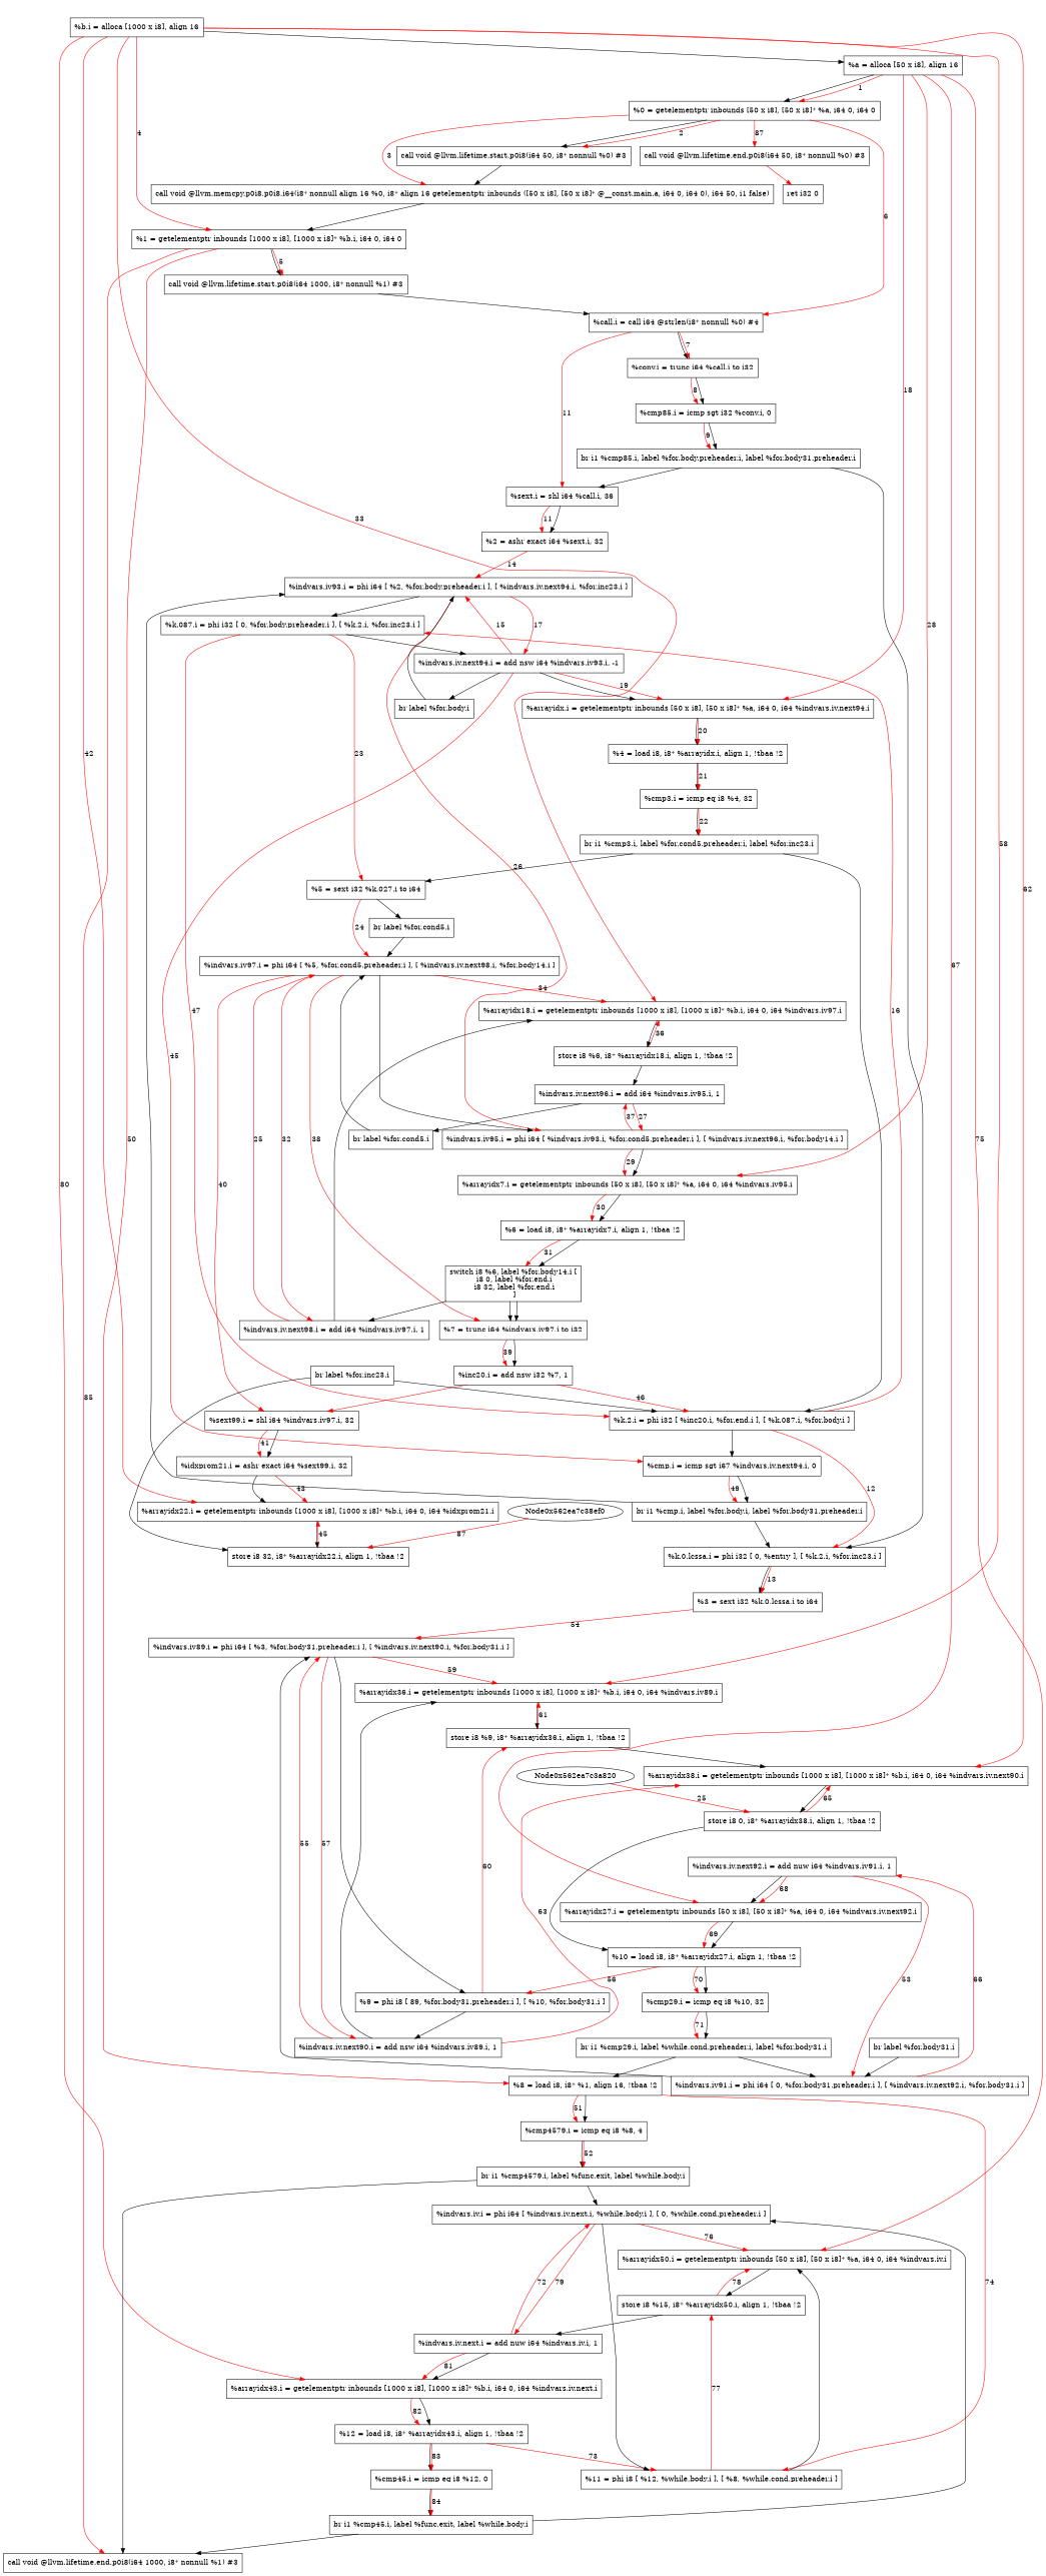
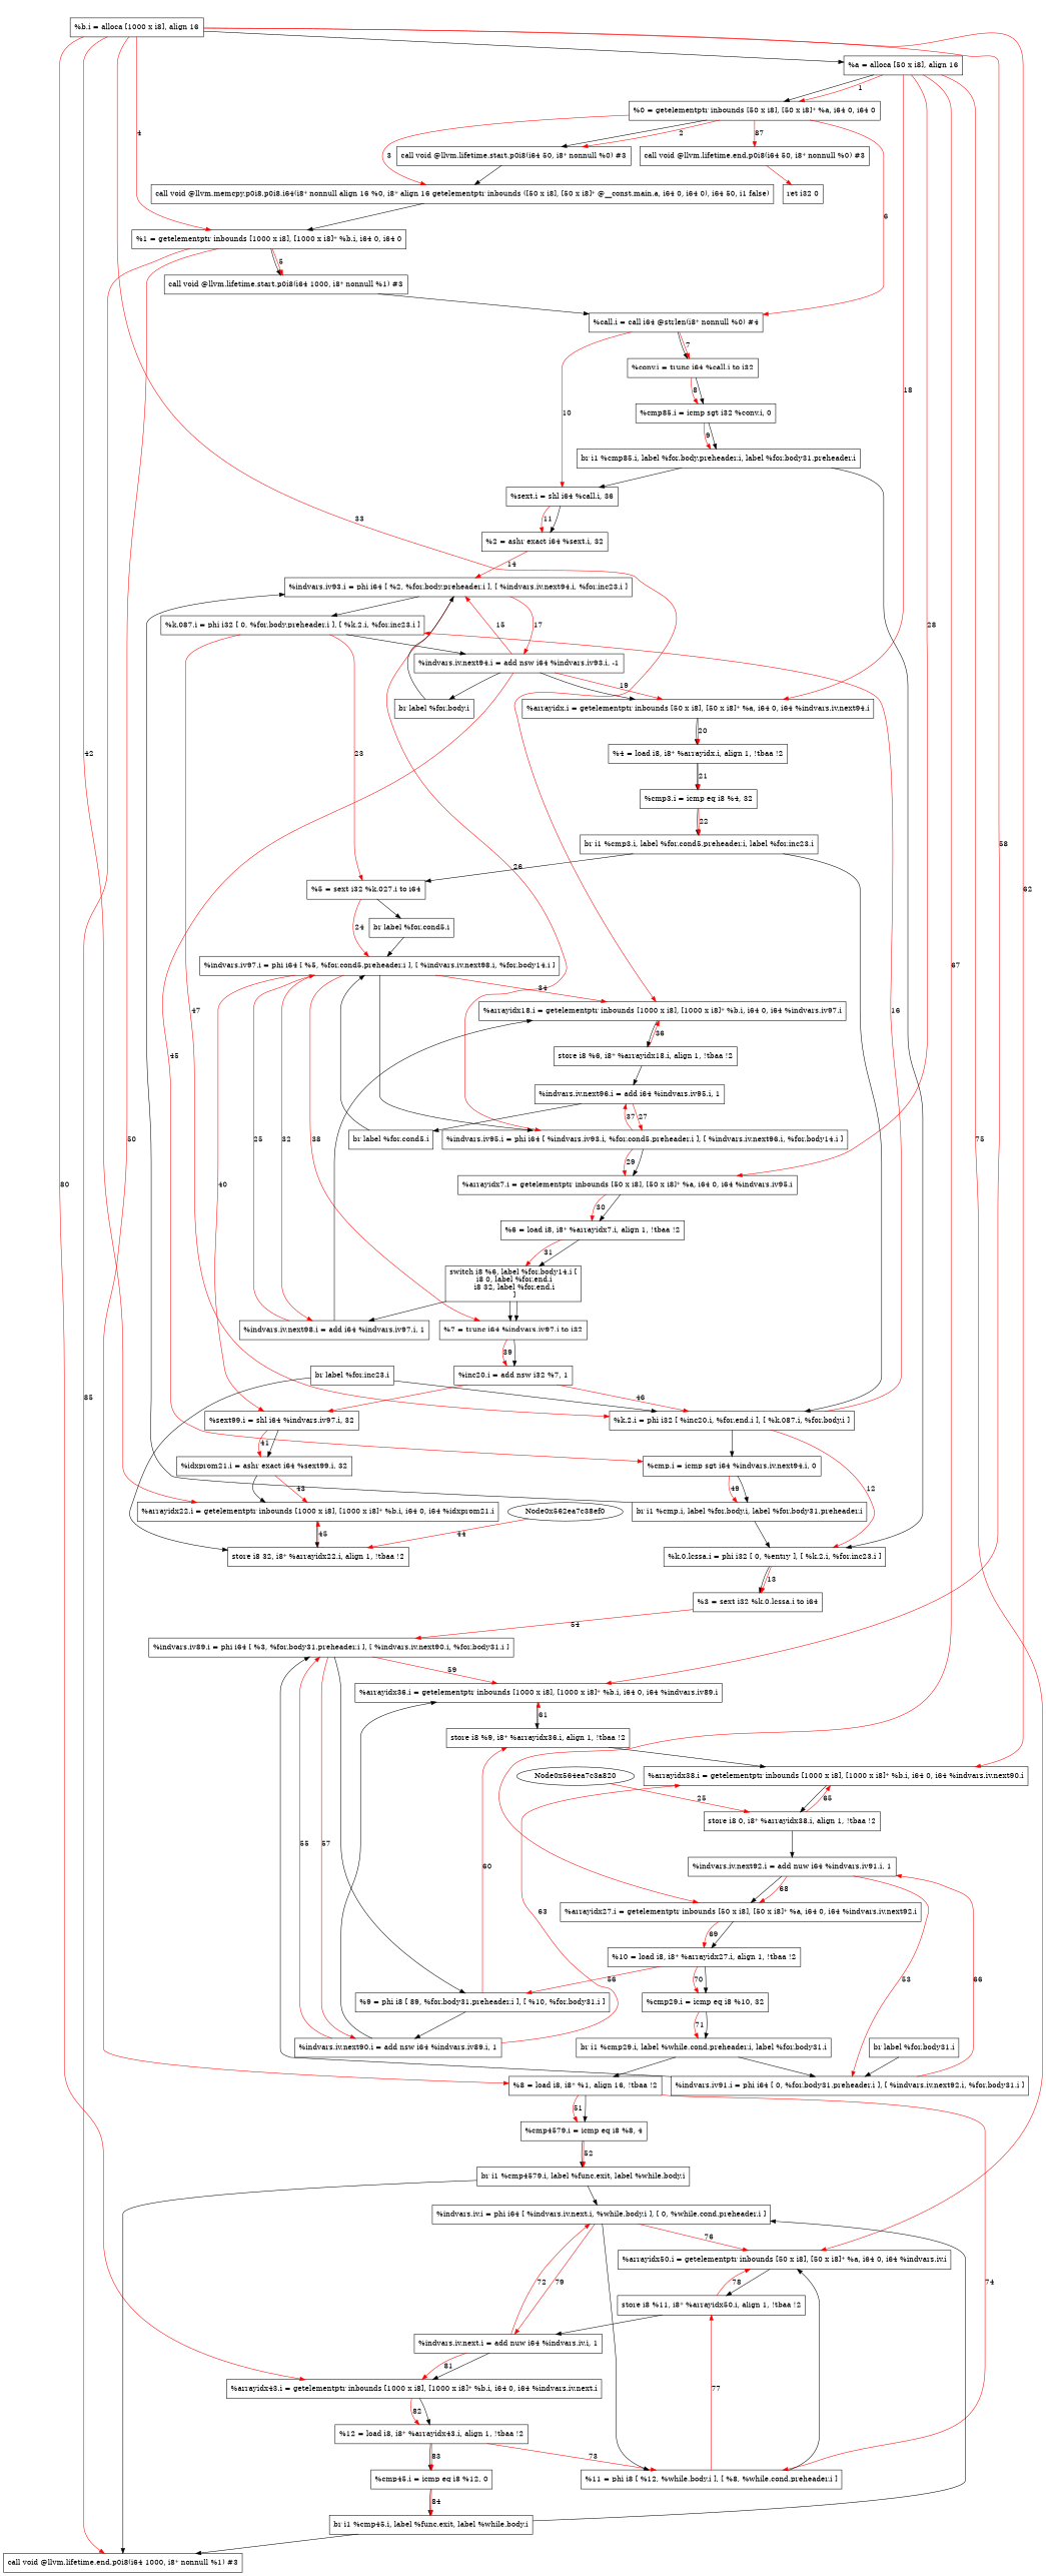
  digraph {
    node [shape=record]
    edge [color=red]
    n1 [label="  %b.i = alloca [1000 x i8], align 16"]
    n2 [label="  %a = alloca [50 x i8], align 16"]
    n3 [label="  %1 = getelementptr inbounds [1000 x i8], [1000 x i8]* %b.i, i64 0, i64 0"]
    n4 [label="  %arrayidx18.i = getelementptr inbounds [1000 x i8], [1000 x i8]* %b.i, i64 0, i64 %indvars.iv97.i"]
    n5 [label="  %arrayidx22.i = getelementptr inbounds [1000 x i8], [1000 x i8]* %b.i, i64 0, i64 %idxprom21.i"]
    n6 [label="  %arrayidx36.i = getelementptr inbounds [1000 x i8], [1000 x i8]* %b.i, i64 0, i64 %indvars.iv89.i"]
    n7 [label="  %arrayidx38.i = getelementptr inbounds [1000 x i8], [1000 x i8]* %b.i, i64 0, i64 %indvars.iv.next90.i"]
    n8 [label="  %arrayidx43.i = getelementptr inbounds [1000 x i8], [1000 x i8]* %b.i, i64 0, i64 %indvars.iv.next.i"]
    n9 [label="  %0 = getelementptr inbounds [50 x i8], [50 x i8]* %a, i64 0, i64 0"]
    n10 [label="  %arrayidx.i = getelementptr inbounds [50 x i8], [50 x i8]* %a, i64 0, i64 %indvars.iv.next94.i"]
    n11 [label="  %arrayidx7.i = getelementptr inbounds [50 x i8], [50 x i8]* %a, i64 0, i64 %indvars.iv95.i"]
    n12 [label="  %arrayidx27.i = getelementptr inbounds [50 x i8], [50 x i8]* %a, i64 0, i64 %indvars.iv.next92.i"]
    n13 [label="  %arrayidx50.i = getelementptr inbounds [50 x i8], [50 x i8]* %a, i64 0, i64 %indvars.iv.i"]
    n14 [label="  call void @llvm.lifetime.start.p0i8(i64 1000, i8* nonnull %1) #3"]
    n15 [label="  %8 = load i8, i8* %1, align 16, !tbaa !2"]
    n16 [label="  call void @llvm.lifetime.end.p0i8(i64 1000, i8* nonnull %1) #3"]
    n17 [label="  store i8 %6, i8* %arrayidx18.i, align 1, !tbaa !2"]
    n18 [label="  store i8 32, i8* %arrayidx22.i, align 1, !tbaa !2"]
    n19 [label="  store i8 %9, i8* %arrayidx36.i, align 1, !tbaa !2"]
    n20 [label="  store i8 0, i8* %arrayidx38.i, align 1, !tbaa !2"]
    n21 [label="  %12 = load i8, i8* %arrayidx43.i, align 1, !tbaa !2"]
    n22 [label="  call void @llvm.lifetime.start.p0i8(i64 50, i8* nonnull %0) #3"]
    n23 [label="  call void @llvm.memcpy.p0i8.p0i8.i64(i8* nonnull align 16 %0, i8* align 16 getelementptr inbounds ([50 x i8], [50 x i8]* @__const.main.a, i64 0, i64 0), i64 50, i1 false)"]
    n24 [label="  %call.i = call i64 @strlen(i8* nonnull %0) #4"]
    n25 [label="  call void @llvm.lifetime.end.p0i8(i64 50, i8* nonnull %0) #3"]
    n26 [label="  %4 = load i8, i8* %arrayidx.i, align 1, !tbaa !2"]
    n27 [label="  %6 = load i8, i8* %arrayidx7.i, align 1, !tbaa !2"]
    n28 [label="  %10 = load i8, i8* %arrayidx27.i, align 1, !tbaa !2"]
-   n29 [label="store i8 %15, i8* %arrayidx50.i, align 1, !tbaa !2"]
+   n29 [label="  store i8 %11, i8* %arrayidx50.i, align 1, !tbaa !2"]
    n30 [label="  %conv.i = trunc i64 %call.i to i32"]
    n31 [label="%sext.i = shl i64 %call.i, 36"]
    n32 [label="  ret i32 0"]
    n33 [label="%cmp4579.i = icmp eq i8 %8, 4"]
    n34 [label="  %11 = phi i8 [ %12, %while.body.i ], [ %8, %while.cond.preheader.i ]"]
    n35 [label="  %cmp85.i = icmp sgt i32 %conv.i, 0"]
    n36 [label="  %2 = ashr exact i64 %sext.i, 32"]
    n37 [label="  br i1 %cmp85.i, label %for.body.preheader.i, label %for.body31.preheader.i"]
    n38 [label="  %k.0.lcssa.i = phi i32 [ 0, %entry ], [ %k.2.i, %for.inc23.i ]"]
    n39 [label="  %3 = sext i32 %k.0.lcssa.i to i64"]
    n40 [label="  %indvars.iv93.i = phi i64 [ %2, %for.body.preheader.i ], [ %indvars.iv.next94.i, %for.inc23.i ]"]
    n41 [label="  br label %for.body.i"]
    n42 [label="  %k.087.i = phi i32 [ 0, %for.body.preheader.i ], [ %k.2.i, %for.inc23.i ]"]
    n43 [label="  %indvars.iv.next94.i = add nsw i64 %indvars.iv93.i, -1"]
    n44 [label="  %indvars.iv95.i = phi i64 [ %indvars.iv93.i, %for.cond5.preheader.i ], [ %indvars.iv.next96.i, %for.body14.i ]"]
    n45 [label="  %indvars.iv89.i = phi i64 [ %3, %for.body31.preheader.i ], [ %indvars.iv.next90.i, %for.body31.i ]"]
    n46 [label="  br label %for.body31.i"]
    n47 [label="  %indvars.iv91.i = phi i64 [ 0, %for.body31.preheader.i ], [ %indvars.iv.next92.i, %for.body31.i ]"]
    n48 [label="  %9 = phi i8 [ 89, %for.body31.preheader.i ], [ %10, %for.body31.i ]"]
    n49 [label="  %indvars.iv.next90.i = add nsw i64 %indvars.iv89.i, 1"]
    n50 [label="  %indvars.iv.next92.i = add nuw i64 %indvars.iv91.i, 1"]
    n51 [label="%5 = sext i32 %k.027.i to i64"]
    n52 [label="  %k.2.i = phi i32 [ %inc20.i, %for.end.i ], [ %k.087.i, %for.body.i ]"]
-   n53 [label="%cmp.i = icmp sgt i67 %indvars.iv.next94.i, 0"]
+   n53 [label="  %cmp.i = icmp sgt i64 %indvars.iv.next94.i, 0"]
    n54 [label="  %indvars.iv.next96.i = add i64 %indvars.iv95.i, 1"]
    n55 [label="  br label %for.cond5.i"]
    n56 [label="  %indvars.iv97.i = phi i64 [ %5, %for.cond5.preheader.i ], [ %indvars.iv.next98.i, %for.body14.i ]"]
    n57 [label="  br i1 %cmp.i, label %for.body.i, label %for.body31.preheader.i"]
    n58 [label="  %cmp3.i = icmp eq i8 %4, 32"]
    n59 [label="  br i1 %cmp3.i, label %for.cond5.preheader.i, label %for.inc23.i"]
    n60 [label="  %indvars.iv.next98.i = add i64 %indvars.iv97.i, 1"]
    n61 [label="  %7 = trunc i64 %indvars.iv97.i to i32"]
    n62 [label="  %sext99.i = shl i64 %indvars.iv97.i, 32"]
    n63 [label="  %inc20.i = add nsw i32 %7, 1"]
    n64 [label="  %idxprom21.i = ashr exact i64 %sext99.i, 32"]
    n65 [label="  br label %for.cond5.i"]
    n66 [label="  switch i8 %6, label %for.body14.i [\n    i8 0, label %for.end.i\n    i8 32, label %for.end.i\n  ]"]
    n67 [label="  br label %for.inc23.i"]
    n68 [label="  br i1 %cmp4579.i, label %func.exit, label %while.body.i"]
    n69 [label="  %indvars.iv.i = phi i64 [ %indvars.iv.next.i, %while.body.i ], [ 0, %while.cond.preheader.i ]"]
    n70 [label="  %indvars.iv.next.i = add nuw i64 %indvars.iv.i, 1"]
    n71 [label="  %cmp29.i = icmp eq i8 %10, 32"]
    n72 [label="  br i1 %cmp29.i, label %while.cond.preheader.i, label %for.body31.i"]
    n73 [label="  %cmp45.i = icmp eq i8 %12, 0"]
    n74 [label="  br i1 %cmp45.i, label %func.exit, label %while.body.i"]
    Node0x562ea7c38ef0 [shape=""]
-   Node0x562ea7c3a820 [shape=""]
+   Node0x562ea7c3a820 [label=Node0x564ea7c3a820 shape=""]
    n1 -> n2 [color=""]
    n1 -> n3 [label=4]
    n1 -> n4 [label=33]
    n1 -> n5 [label=42]
    n1 -> n6 [label=58]
    n1 -> n7 [label=62]
    n1 -> n8 [label=80]
    n2 -> n9 [color=""]
    n2 -> n9 [label=1]
    n2 -> n10 [label=18]
    n2 -> n11 [label=28]
    n2 -> n12 [label=67]
    n2 -> n13 [label=75]
    n3 -> n14 [color=""]
    n3 -> n14 [label=5]
    n3 -> n15 [label=50]
    n3 -> n16 [label=85]
    n4 -> n17 [color=""]
    n5 -> n18 [color=""]
    n6 -> n19 [color=""]
    n7 -> n20 [color=""]
    n8 -> n21 [color=""]
    n8 -> n21 [label=82]
    n9 -> n22 [color=""]
    n9 -> n22 [label=2]
    n9 -> n23 [label=3]
    n9 -> n24 [label=6]
    n9 -> n25 [label=87]
    n10 -> n26 [color=""]
    n10 -> n26 [label=20]
    n11 -> n27 [color=""]
    n11 -> n27 [label=30]
    n12 -> n28 [color=""]
    n12 -> n28 [label=69]
    n13 -> n29 [color=""]
    n14 -> n24 [color=""]
    n15 -> n33 [color=""]
    n15 -> n33 [label=51]
    n15 -> n34 [label=74]
    n17 -> n4 [label=36]
    n17 -> n54 [color=""]
    n18 -> n5 [label=45]
    n19 -> n6 [label=61]
    n19 -> n7 [color=""]
    n20 -> n7 [label=65]
-   n20 -> n28 [color=""]
+   n20 -> n50 [color=""]
    n21 -> n34 [label=73]
    n21 -> n73 [color=""]
    n21 -> n73 [label=83]
    n22 -> n23 [color=""]
    n23 -> n3 [color=""]
    n24 -> n30 [color=""]
    n24 -> n30 [label=7]
-   n24 -> n31 [label=11]
+   n24 -> n31 [label=10]
    n25 -> n32
    n26 -> n58 [color=""]
    n26 -> n58 [label=21]
    n27 -> n66 [color=""]
    n27 -> n66 [label=31]
    n28 -> n48 [label=56]
    n28 -> n71 [color=""]
    n28 -> n71 [label=70]
    n29 -> n13 [label=78]
    n29 -> n70 [color=""]
    n30 -> n35 [color=""]
    n30 -> n35 [label=8]
    n31 -> n36 [color=""]
    n31 -> n36 [label=11]
    n33 -> n68 [color=""]
    n33 -> n68 [label=52]
    n34 -> n13 [color=""]
    n34 -> n29 [label=77]
    n35 -> n37 [color=""]
    n35 -> n37 [label=9]
    n36 -> n40 [label=14]
    n37 -> n31 [color=""]
    n37 -> n38 [color=""]
    n38 -> n39 [color=""]
    n38 -> n39 [label=13]
    n39 -> n45 [label=54]
    n40 -> n42 [color=""]
    n40 -> n43 [label=17]
    n40 -> n44 [label=26]
    n41 -> n40 [color=""]
    n42 -> n43 [color=""]
    n42 -> n51 [label=23]
    n42 -> n52 [label=47]
    n43 -> n10 [color=""]
    n43 -> n10 [label=19]
    n43 -> n40 [label=15]
    n43 -> n41 [color=""]
    n43 -> n53 [label=45]
    n44 -> n11 [color=""]
    n44 -> n11 [label=29]
    n44 -> n54 [label=37]
    n45 -> n6 [label=59]
    n45 -> n48 [color=""]
    n45 -> n49 [label=57]
    n46 -> n47 [color=""]
    n47 -> n45 [color=""]
    n47 -> n50 [label=66]
    n48 -> n19 [label=60]
    n48 -> n49 [color=""]
    n49 -> n6 [color=""]
    n49 -> n7 [label=63]
    n49 -> n45 [label=55]
    n50 -> n12 [color=""]
    n50 -> n12 [label=68]
    n50 -> n47 [label=53]
    n51 -> n55 [color=""]
    n51 -> n56 [label=24]
    n52 -> n38 [label=12]
    n52 -> n42 [label=16]
    n52 -> n53 [color=""]
    n53 -> n57 [color=""]
    n53 -> n57 [label=49]
    n54 -> n44 [label=27]
    n54 -> n65 [color=""]
    n55 -> n56 [color=""]
    n56 -> n4 [label=34]
    n56 -> n44 [color=""]
    n56 -> n60 [label=32]
    n56 -> n61 [label=38]
    n56 -> n62 [label=40]
    n57 -> n38 [color=""]
    n57 -> n40 [color=""]
    n58 -> n59 [color=""]
    n58 -> n59 [label=22]
    n59 -> n51 [color=""]
    n59 -> n52 [color=""]
    n60 -> n4 [color=""]
    n60 -> n56 [label=25]
    n61 -> n63 [color=""]
    n61 -> n63 [label=39]
    n62 -> n64 [color=""]
    n62 -> n64 [label=41]
    n63 -> n52 [label=46]
    n63 -> n62
    n64 -> n5 [color=""]
    n64 -> n5 [label=43]
    n65 -> n56 [color=""]
    n66 -> n60 [color=""]
    n66 -> n61 [color=""]
    n66 -> n61 [color=""]
    n67 -> n18 [color=""]
    n67 -> n52 [color=""]
    n68 -> n16 [color=""]
    n68 -> n69 [color=""]
    n69 -> n13 [label=76]
    n69 -> n34 [color=""]
    n69 -> n70 [label=79]
    n70 -> n8 [color=""]
    n70 -> n8 [label=81]
    n70 -> n69 [label=72]
    n71 -> n72 [color=""]
    n71 -> n72 [label=71]
    n72 -> n15 [color=""]
    n72 -> n47 [color=""]
    n73 -> n74 [color=""]
    n73 -> n74 [label=84]
    n74 -> n16 [color=""]
    n74 -> n69 [color=""]
-   Node0x562ea7c38ef0 -> n18 [label=87]
+   Node0x562ea7c38ef0 -> n18 [label=44]
    Node0x562ea7c3a820 -> n20 [label=25]
  }
